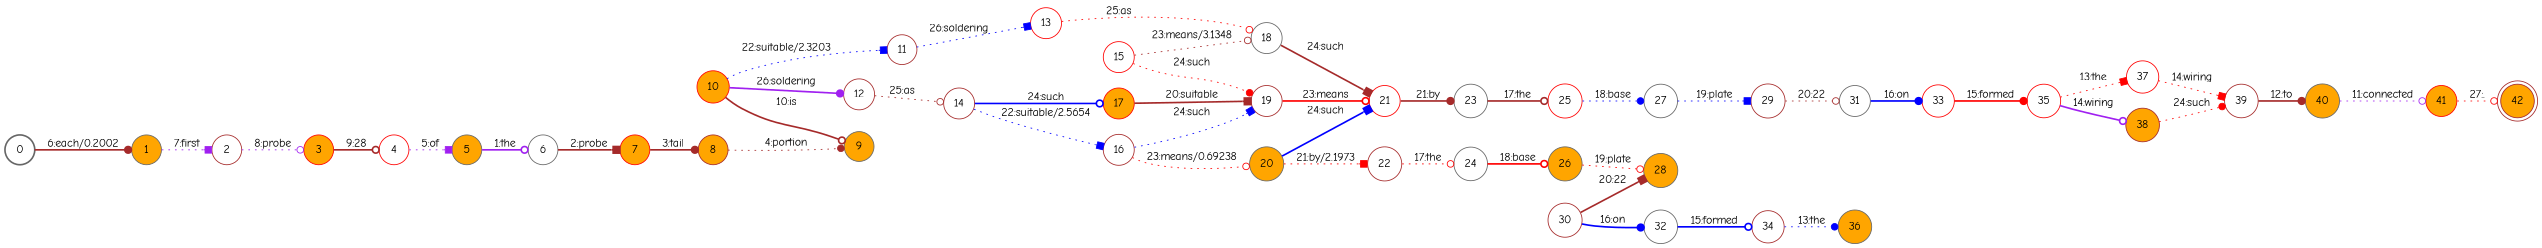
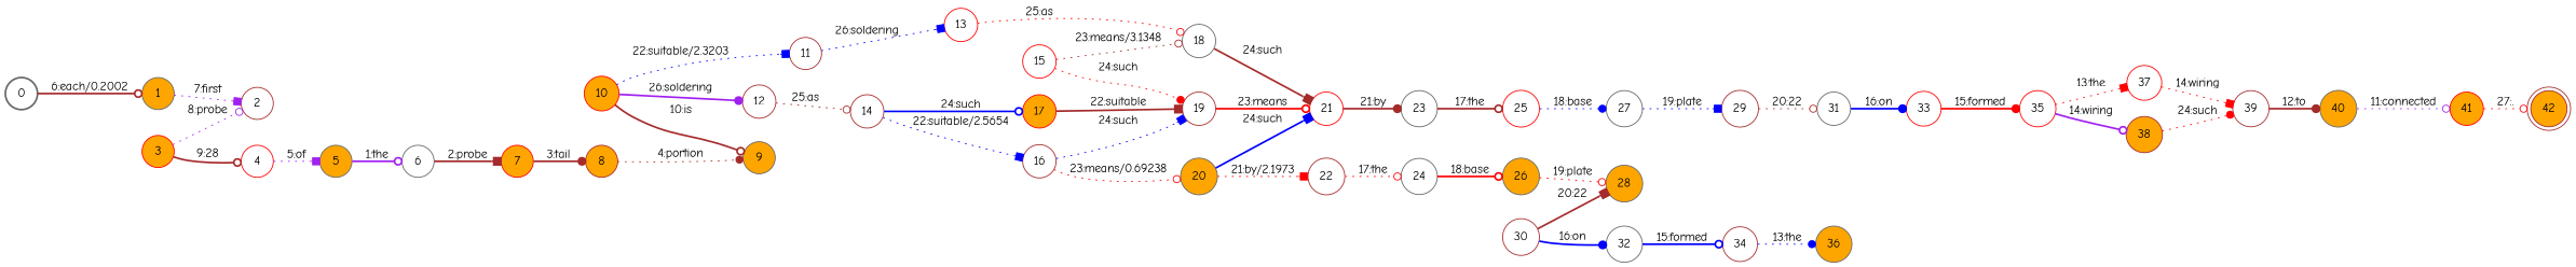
  digraph {
    fontname="Comic Neue"
    nodesep=0.25
    rankdir=LR
    ranksep=0.4
    node [color=gray40 fillcolor=white fontname="Comic Neue" fontsize=14 shape=circle style="solid,filled"]
    edge [arrowhead=odot color=brown fontname="Comic Neue" fontsize=14 style=dotted]
    n1 [label=0 style="bold,filled"]
    n2 [fillcolor=orange label=1]
    n3 [color=brown label=2]
    n4 [color=red fillcolor=orange label=3]
    n5 [color=red label=4]
    n6 [fillcolor=orange label=5]
    n7 [label=6]
    n8 [color=red fillcolor=orange label=7]
    n9 [color=brown fillcolor=orange label=8]
    n10 [fillcolor=orange label=9]
    n11 [color=red fillcolor=orange label=10]
    n12 [color=brown label=11]
    n13 [color=brown label=12]
    n14 [color=red label=13]
    n15 [color=brown label=14]
    n16 [label=18]
    n17 [color=brown label=16]
    n18 [color=red fillcolor=orange label=17]
    n19 [color=red label=15]
    n20 [color=brown label=19]
    n21 [fillcolor=orange label=20]
    n22 [color=red label=21]
    n23 [color=brown label=22]
    n24 [label=23]
    n25 [label=24]
    n26 [color=red label=25]
    n27 [fillcolor=orange label=26]
    n28 [label=27]
    n29 [fillcolor=orange label=28]
    n30 [color=brown label=29]
    n31 [label=31]
    n32 [color=brown label=30]
    n33 [label=32]
    n34 [color=red label=33]
    n35 [color=brown label=34]
    n36 [color=red label=35]
    n37 [fillcolor=orange label=36]
    n38 [color=red label=37]
    n39 [color=brown fillcolor=orange label=38]
    n40 [color=brown label=39]
    n41 [fillcolor=orange label=40]
    n42 [color=red fillcolor=orange label=41]
    n43 [color=brown fillcolor=orange label=42 shape=doublecircle]
-   n1 -> n2 [arrowhead=dot label="6:each/0.2002" style=bold]
+   n1 -> n2 [label="6:each/0.2002" style=bold]
    n2 -> n3 [arrowhead=box color=purple label="7:first"]
-   n3 -> n4 [color=purple label="8:probe"]
+   n4 -> n3 [color=purple label="8:probe"]
    n4 -> n5 [label="9:28" style=bold]
    n5 -> n6 [arrowhead=box color=purple label="5:of"]
    n6 -> n7 [color=purple label="1:the" style=bold]
    n7 -> n8 [arrowhead=box label="2:probe" style=bold]
    n8 -> n9 [arrowhead=dot label="3:tail" style=bold]
    n9 -> n10 [arrowhead=dot label="4:portion"]
    n11 -> n10 [label="10:is" style=bold]
    n11 -> n12 [arrowhead=box color=blue label="22:suitable/2.3203"]
    n11 -> n13 [arrowhead=dot color=purple label="26:soldering" style=bold]
    n12 -> n14 [arrowhead=box color=blue label="26:soldering"]
    n13 -> n15 [label="25:as"]
    n14 -> n16 [color=red label="25:as"]
    n15 -> n17 [arrowhead=box color=blue label="22:suitable/2.5654"]
    n15 -> n18 [color=blue label="24:such" style=bold]
    n16 -> n22 [arrowhead=box label="24:such" style=bold]
    n17 -> n20 [arrowhead=box color=blue label="24:such"]
    n17 -> n21 [color=red label="23:means/0.69238"]
-   n18 -> n20 [arrowhead=box label="20:suitable" style=bold]
+   n18 -> n20 [arrowhead=box label="22:suitable" style=bold]
    n19 -> n16 [label="23:means/3.1348"]
    n19 -> n20 [arrowhead=dot color=red label="24:such"]
    n20 -> n22 [color=red label="23:means" style=bold]
    n21 -> n22 [arrowhead=box color=blue label="24:such" style=bold]
    n21 -> n23 [arrowhead=box color=red label="21:by/2.1973"]
    n22 -> n24 [arrowhead=dot label="21:by" style=bold]
    n23 -> n25 [color=red label="17:the"]
    n24 -> n26 [label="17:the" style=bold]
    n25 -> n27 [color=red label="18:base" style=bold]
    n26 -> n28 [arrowhead=dot color=blue label="18:base"]
    n27 -> n29 [color=red label="19:plate"]
    n28 -> n30 [arrowhead=box color=blue label="19:plate"]
    n30 -> n31 [label="20:22"]
    n31 -> n34 [arrowhead=dot color=blue label="16:on" style=bold]
    n32 -> n29 [arrowhead=box label="20:22" style=bold]
    n32 -> n33 [arrowhead=dot color=blue label="16:on" style=bold]
    n33 -> n35 [color=blue label="15:formed" style=bold]
    n34 -> n36 [arrowhead=dot color=red label="15:formed" style=bold]
    n35 -> n37 [arrowhead=dot color=blue label="13:the"]
    n36 -> n38 [arrowhead=box color=red label="13:the"]
    n36 -> n39 [color=purple label="14:wiring" style=bold]
    n38 -> n40 [arrowhead=box color=red label="14:wiring"]
    n39 -> n40 [arrowhead=dot color=red label="24:such"]
    n40 -> n41 [arrowhead=dot label="12:to" style=bold]
    n41 -> n42 [color=purple label="11:connected"]
    n42 -> n43 [color=red label="27:."]
  }
